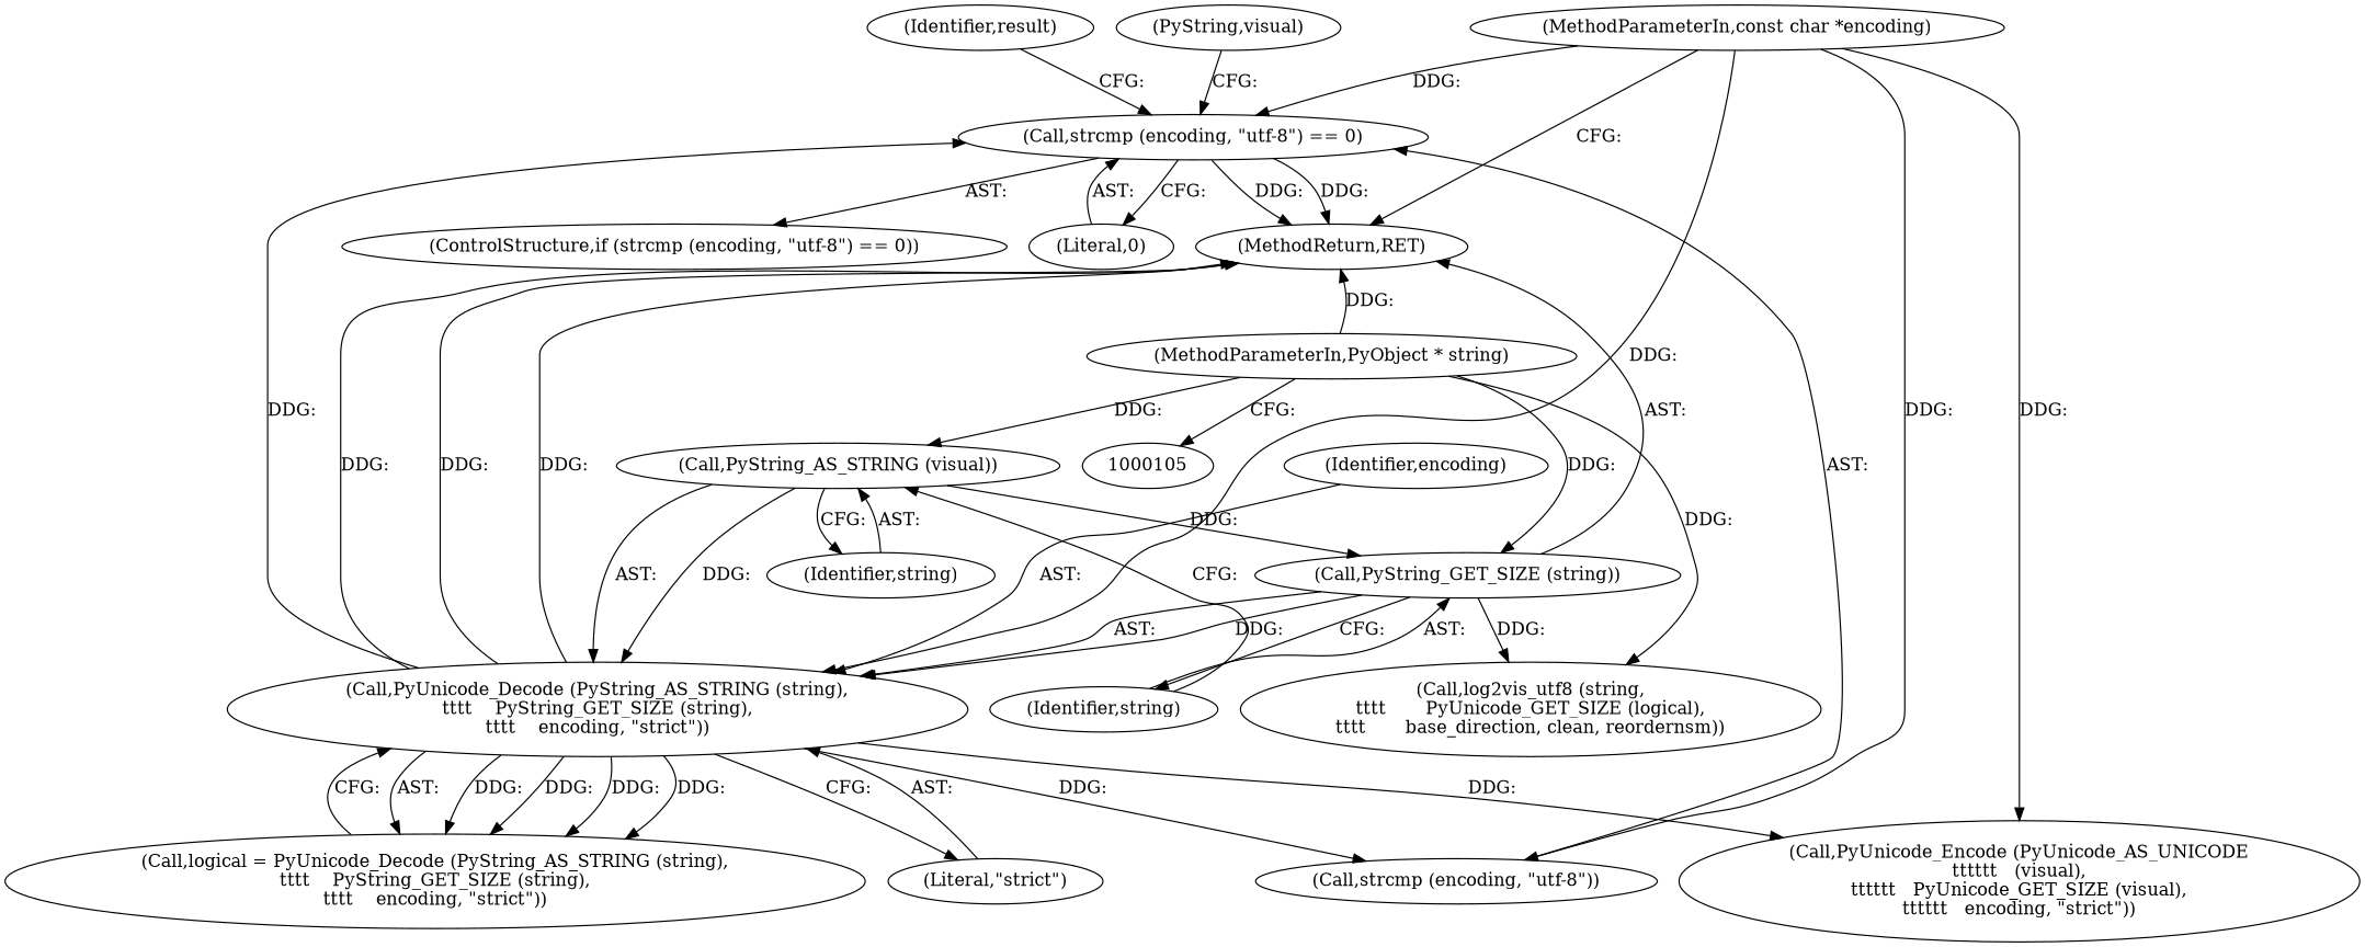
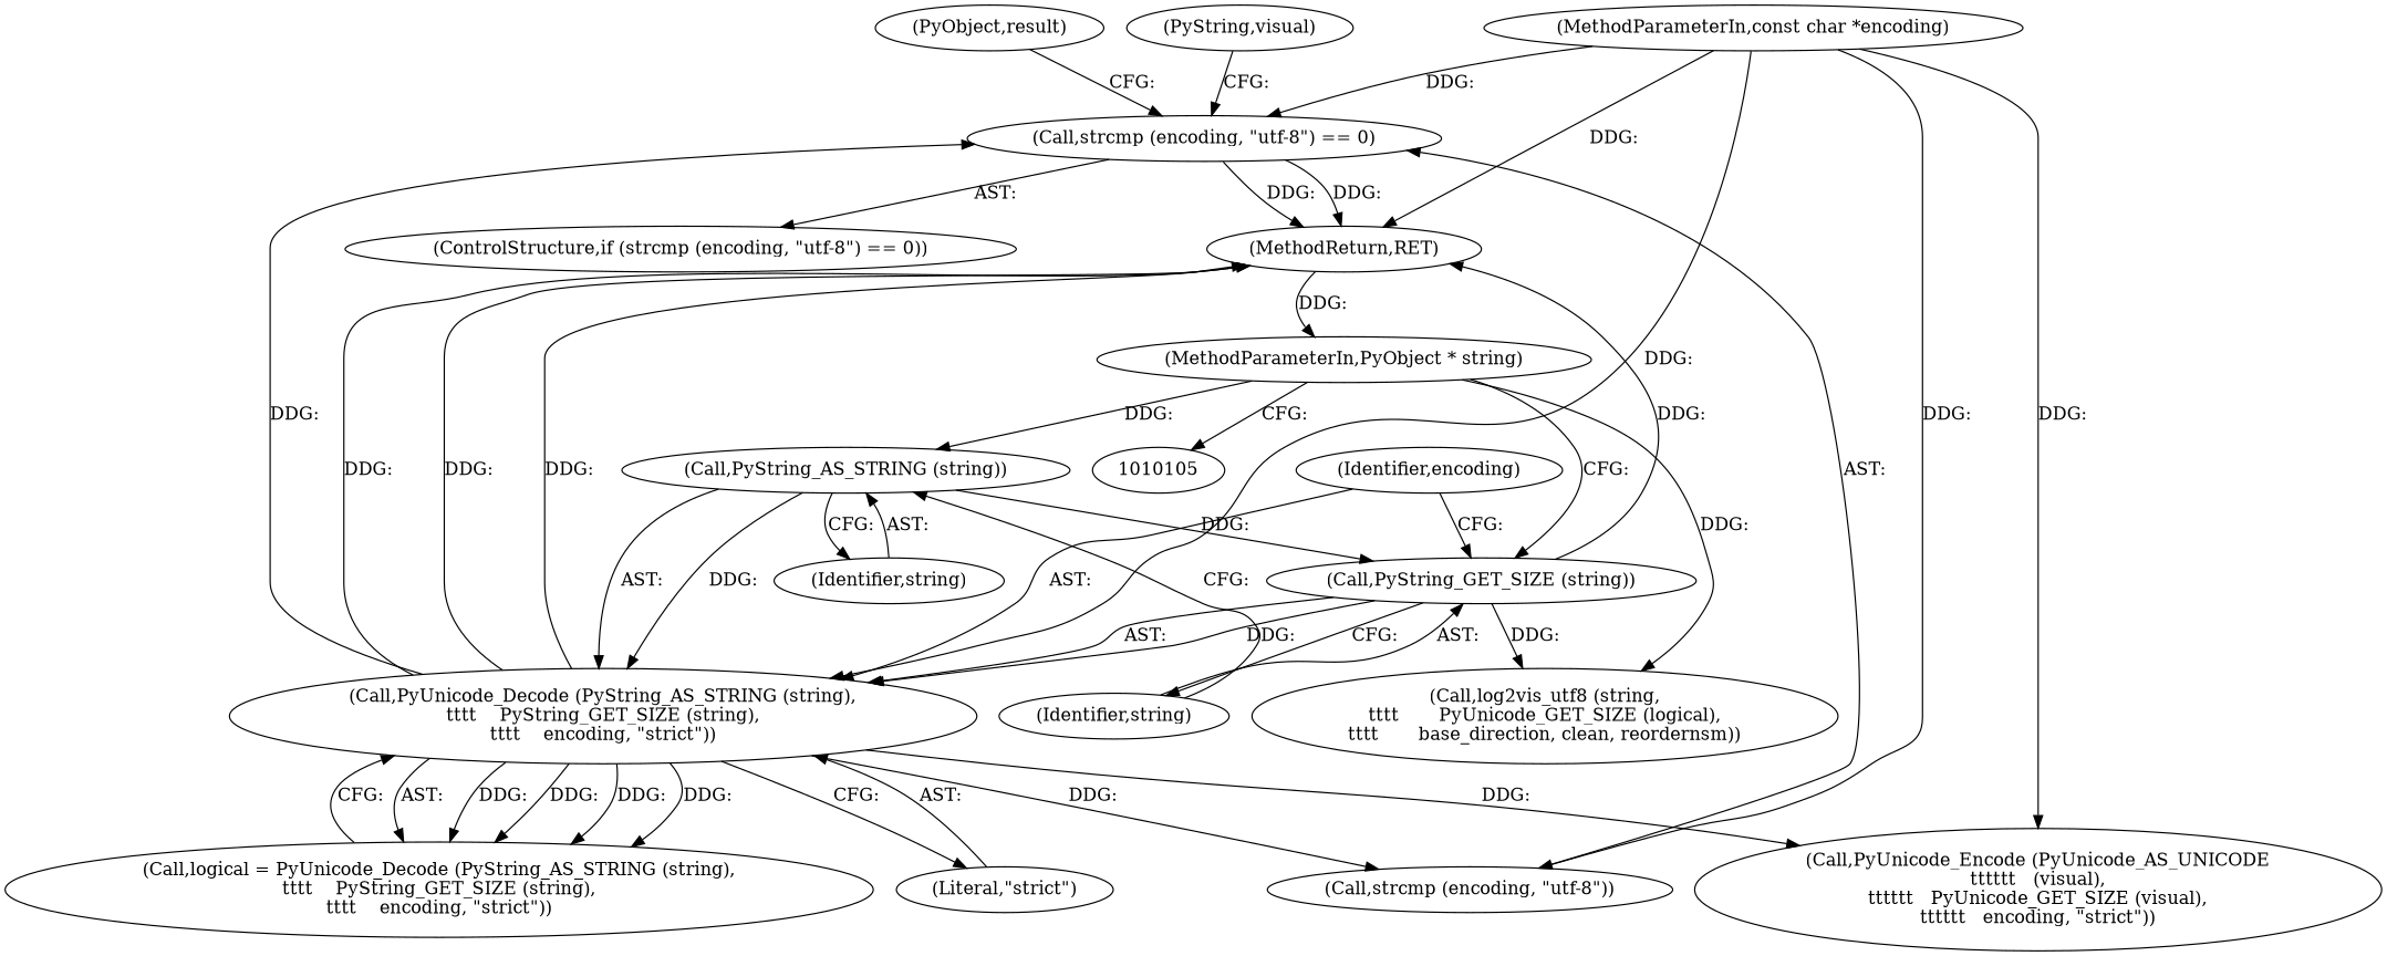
  digraph {
    n1 [label="(Call,strcmp (encoding, \"utf-8\") == 0)"]
    n2 [label="(MethodReturn,RET)"]
    n3 [label="(ControlStructure,if (strcmp (encoding, \"utf-8\") == 0))"]
-   n4 [label="(Literal,0)"]
    n5 [label="(Call,PyUnicode_Decode (PyString_AS_STRING (string),\n\t\t\t\t    PyString_GET_SIZE (string),\n\t\t\t\t    encoding, \"strict\"))"]
    n6 [label="(Call,logical = PyUnicode_Decode (PyString_AS_STRING (string),\n\t\t\t\t    PyString_GET_SIZE (string),\n\t\t\t\t    encoding, \"strict\"))"]
    n7 [label="(Literal,\"strict\")"]
    n8 [label="(Call,PyUnicode_Encode (PyUnicode_AS_UNICODE\n\t\t\t\t\t\t   (visual),\n\t\t\t\t\t\t   PyUnicode_GET_SIZE (visual),\n\t\t\t\t\t\t   encoding, \"strict\"))"]
    n9 [label="(Call,strcmp (encoding, \"utf-8\"))"]
-   n10 [label="(Call,PyString_AS_STRING (visual))"]
+   n10 [label="(Call,PyString_AS_STRING (string))"]
    n11 [label="(Call,PyString_GET_SIZE (string))"]
    n12 [label="(Identifier,string)"]
    n13 [label="(Call,log2vis_utf8 (string,\n\t\t\t\t       PyUnicode_GET_SIZE (logical),\n\t\t\t\t       base_direction, clean, reordernsm))"]
    n14 [label="(Identifier,string)"]
    n15 [label="(MethodParameterIn,PyObject * string)"]
-   1000105
+   1000105 [label=1010105]
    n17 [label="(MethodParameterIn,const char *encoding)"]
    n18 [label="(Identifier,encoding)"]
    n19 [label="(PyString,visual)"]
-   n20 [label="(Identifier,result)"]
+   n20 [label="(PyObject,result)"]
    n1 -> n2 [label="DDG: "]
    n1 -> n2 [label="DDG: "]
    n1 -> n3 [label="AST: "]
-   n1 -> n4 [label="CFG: "]
-   n4 -> n1 [label="AST: "]
    n5 -> n1 [label="DDG: "]
    n5 -> n2 [label="DDG: "]
    n5 -> n2 [label="DDG: "]
    n5 -> n2 [label="DDG: "]
    n5 -> n6 [label="AST: "]
    n5 -> n6 [label="DDG: "]
    n5 -> n6 [label="DDG: "]
    n5 -> n6 [label="DDG: "]
    n5 -> n6 [label="DDG: "]
    n5 -> n7 [label="CFG: "]
    n5 -> n8 [label="DDG: "]
    n5 -> n9 [label="DDG: "]
    n6 -> n5 [label="CFG: "]
    n7 -> n5 [label="AST: "]
    n9 -> n1 [label="AST: "]
    n10 -> n5 [label="AST: "]
    n10 -> n5 [label="DDG: "]
    n10 -> n11 [label="DDG: "]
    n10 -> n12 [label="CFG: "]
-   n11 -> n2 [label="AST: "]
+   n11 -> n2 [label="DDG: "]
    n11 -> n5 [label="AST: "]
    n11 -> n5 [label="DDG: "]
    n11 -> n13 [label="DDG: "]
    n11 -> n14 [label="CFG: "]
    n12 -> n10 [label="AST: "]
    n14 -> n10 [label="CFG: "]
    n14 -> n11 [label="AST: "]
-   n15 -> n2 [label="DDG: "]
+   n2 -> n15 [label="DDG: "]
    n15 -> n10 [label="DDG: "]
-   n15 -> n11 [label="DDG: "]
+   n15 -> n11 [label="CFG: "]
    n15 -> n13 [label="DDG: "]
    n15 -> 1000105 [label="CFG: "]
    n17 -> n1 [label="DDG: "]
-   n17 -> n2 [label="CFG: "]
+   n17 -> n2 [label="DDG: "]
    n17 -> n5 [label="DDG: "]
    n17 -> n8 [label="DDG: "]
    n17 -> n9 [label="DDG: "]
    n18 -> n5 [label="AST: "]
+   n18 -> n11 [label="CFG: "]
    n19 -> n1 [label="CFG: "]
    n20 -> n1 [label="CFG: "]
  }
